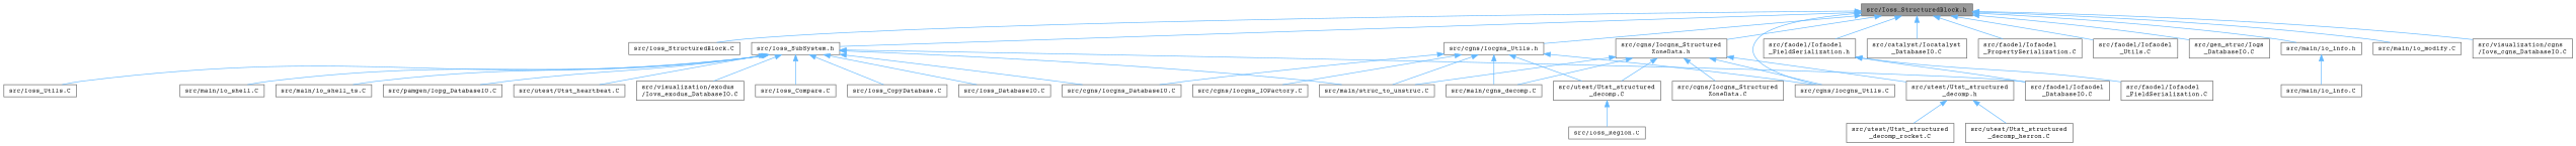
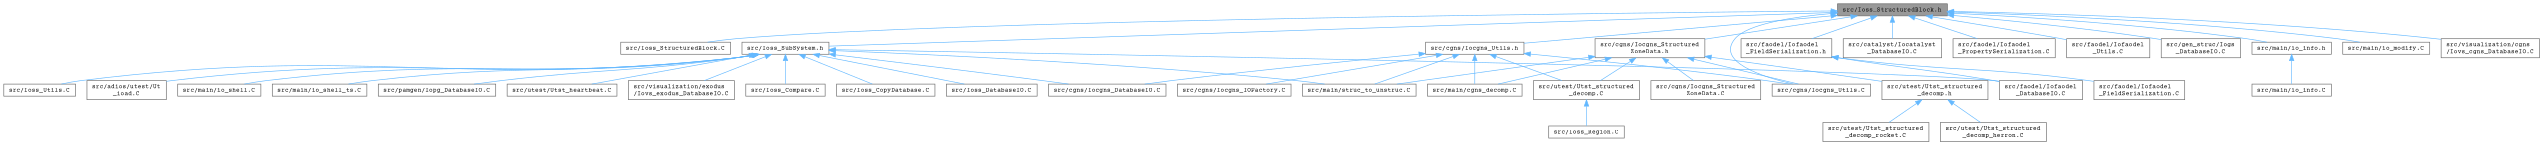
  digraph {
    fontname="Courier Prime"
    node [color=grey40 fillcolor=white fontname="Courier Prime" fontsize=10 shape=box style=filled]
    edge [color=steelblue1 dir=back fontname="Courier Prime" fontsize=10 labelfontname=Helvetica labelfontsize=10 style=solid]
    n1 [color=gray40 fillcolor=grey60 fontcolor=black height=0.2 label="src/Ioss_StructuredBlock.h" width=0.4]
    n2 [height=0.2 label="src/Ioss_StructuredBlock.C" width=0.4]
    n3 [height=0.2 label="src/Ioss_SubSystem.h" width=0.4]
    n4 [height=0.2 label="src/catalyst/Iocatalyst\l_DatabaseIO.C" width=0.4]
    n5 [height=0.2 label="src/cgns/Iocgns_Structured\lZoneData.h" width=0.4]
    n6 [height=0.2 label="src/cgns/Iocgns_Utils.C" width=0.4]
    n7 [height=0.2 label="src/cgns/Iocgns_Utils.h" width=0.4]
    n8 [height=0.2 label="src/faodel/Iofaodel\l_FieldSerialization.h" width=0.4]
    n9 [height=0.2 label="src/faodel/Iofaodel\l_PropertySerialization.C" width=0.4]
    n10 [height=0.2 label="src/faodel/Iofaodel\l_Utils.C" width=0.4]
    n11 [height=0.2 label="src/gen_struc/Iogs\l_DatabaseIO.C" width=0.4]
    n12 [height=0.2 label="src/main/io_info.h" width=0.4]
    n13 [height=0.2 label="src/main/io_modify.C" width=0.4]
    n14 [height=0.2 label="src/visualization/cgns\l/Iovs_cgns_DatabaseIO.C" width=0.4]
    n15 [height=0.2 label="src/Ioss_Region.C" width=0.4]
    n16 [height=0.2 label="src/Ioss_Compare.C" width=0.4]
    n17 [height=0.2 label="src/Ioss_CopyDatabase.C" width=0.4]
    n18 [height=0.2 label="src/Ioss_DatabaseIO.C" width=0.4]
    n19 [height=0.2 label="src/Ioss_Utils.C" width=0.4]
+   n20 [height=0.2 label="src/adios/utest/Ut\l_ioad.C" width=0.4]
    n21 [height=0.2 label="src/cgns/Iocgns_DatabaseIO.C" width=0.4]
    n22 [height=0.2 label="src/faodel/Iofaodel\l_DatabaseIO.C" width=0.4]
    n23 [height=0.2 label="src/main/io_shell.C" width=0.4]
    n24 [height=0.2 label="src/main/io_shell_ts.C" width=0.4]
    n25 [height=0.2 label="src/main/struc_to_unstruc.C" width=0.4]
    n26 [height=0.2 label="src/pamgen/Iopg_DatabaseIO.C" width=0.4]
    n27 [height=0.2 label="src/utest/Utst_heartbeat.C" width=0.4]
    n28 [height=0.2 label="src/visualization/exodus\l/Iovs_exodus_DatabaseIO.C" width=0.4]
    n29 [height=0.2 label="src/cgns/Iocgns_Structured\lZoneData.C" width=0.4]
    n30 [height=0.2 label="src/main/cgns_decomp.C" width=0.4]
    n31 [height=0.2 label="src/utest/Utst_structured\l_decomp.C" width=0.4]
    n32 [height=0.2 label="src/utest/Utst_structured\l_decomp.h" width=0.4]
    n33 [height=0.2 label="src/cgns/Iocgns_IOFactory.C" width=0.4]
    n34 [height=0.2 label="src/faodel/Iofaodel\l_FieldSerialization.C" width=0.4]
    n35 [height=0.2 label="src/main/io_info.C" width=0.4]
    n36 [height=0.2 label="src/utest/Utst_structured\l_decomp_herron.C" width=0.4]
    n37 [height=0.2 label="src/utest/Utst_structured\l_decomp_rocket.C" width=0.4]
    n1 -> n2
    n1 -> n3
    n1 -> n4
    n1 -> n5
    n1 -> n6
    n1 -> n7
    n1 -> n8
    n1 -> n9
    n1 -> n10
    n1 -> n11
    n1 -> n12
    n1 -> n13
    n1 -> n14
    n3 -> n16
    n3 -> n17
    n3 -> n18
    n3 -> n19
+   n3 -> n20
    n3 -> n21
    n3 -> n22
    n3 -> n23
    n3 -> n24
    n3 -> n25
    n3 -> n26
    n3 -> n27
    n3 -> n28
    n5 -> n6
    n5 -> n25
    n5 -> n29
    n5 -> n30
    n5 -> n31
    n5 -> n32
    n7 -> n6
    n7 -> n21
    n7 -> n25
    n7 -> n30
    n7 -> n31
    n7 -> n33
    n8 -> n22
    n8 -> n34
    n12 -> n35
    n31 -> n15
    n32 -> n36
    n32 -> n37
  }
